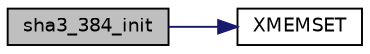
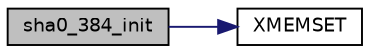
  digraph {
    rankdir=LR
    node [color=black fontname=Helvetica fontsize=10 shape=record style=filled]
-   n1 [fillcolor=grey75 fontcolor=black height=0.2 label=sha3_384_init width=0.4]
+   n1 [fillcolor=grey75 fontcolor=black height=0.2 label=sha0_384_init width=0.4]
    n2 [fillcolor=white height=0.2 label=XMEMSET width=0.4]
    n1 -> n2 [color=midnightblue fontname=Helvetica fontsize=10 labelfontname=Helvetica labelfontsize=10 style=solid]
  }
